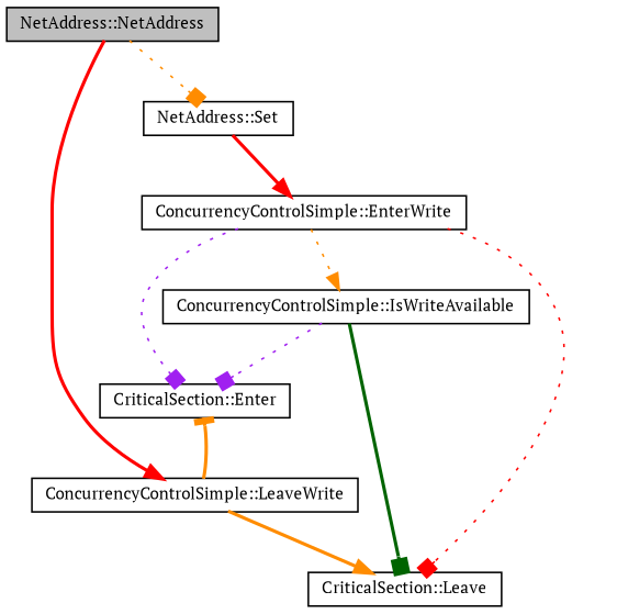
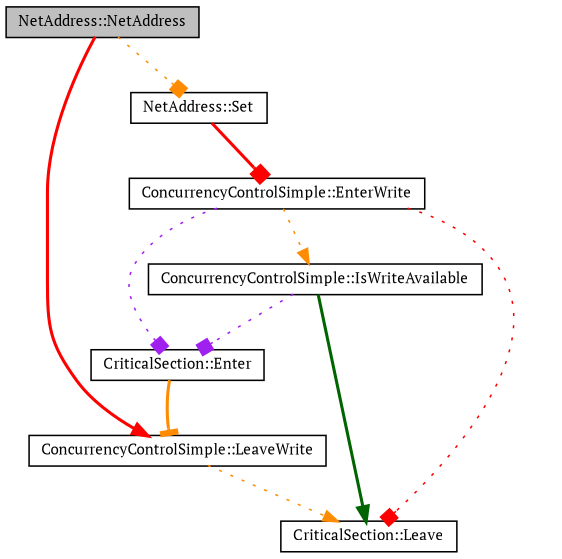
  digraph {
    fontname="PT Serif"
    rankdir=TB
    node [color=black fillcolor=white fontname="PT Serif" fontsize=10 shape=record style=filled]
    edge [arrowhead=box color=darkorange fontname="PT Serif" fontsize=10 labelfontname=FreeSans labelfontsize=10 style=dotted]
    n1 [fillcolor=grey75 fontcolor=black height=0.2 label="NetAddress::NetAddress" width=0.4]
    n2 [height=0.2 label="NetAddress::Set" width=0.4]
    n3 [height=0.2 label="ConcurrencyControlSimple::LeaveWrite" width=0.4]
    n4 [height=0.2 label="ConcurrencyControlSimple::EnterWrite" width=0.4]
    n5 [height=0.2 label="CriticalSection::Enter" width=0.4]
    n6 [height=0.2 label="ConcurrencyControlSimple::IsWriteAvailable" width=0.4]
    n7 [height=0.2 label="CriticalSection::Leave" width=0.4]
    n1 -> n2
    n1 -> n3 [arrowhead=normal color=red style=bold]
-   n2 -> n4 [arrowhead=normal color=red style=bold]
-   n3 -> n5 [arrowhead=tee style=bold]
-   n3 -> n7 [arrowhead=normal style=bold]
+   n2 -> n4 [color=red style=bold]
+   n5 -> n3 [arrowhead=tee style=bold]
+   n3 -> n7 [arrowhead=normal]
    n4 -> n5 [color=purple]
    n4 -> n6 [arrowhead=normal]
    n4 -> n7 [color=red]
    n6 -> n5 [color=purple]
-   n6 -> n7 [color=darkgreen style=bold]
+   n6 -> n7 [arrowhead=normal color=darkgreen style=bold]
  }
